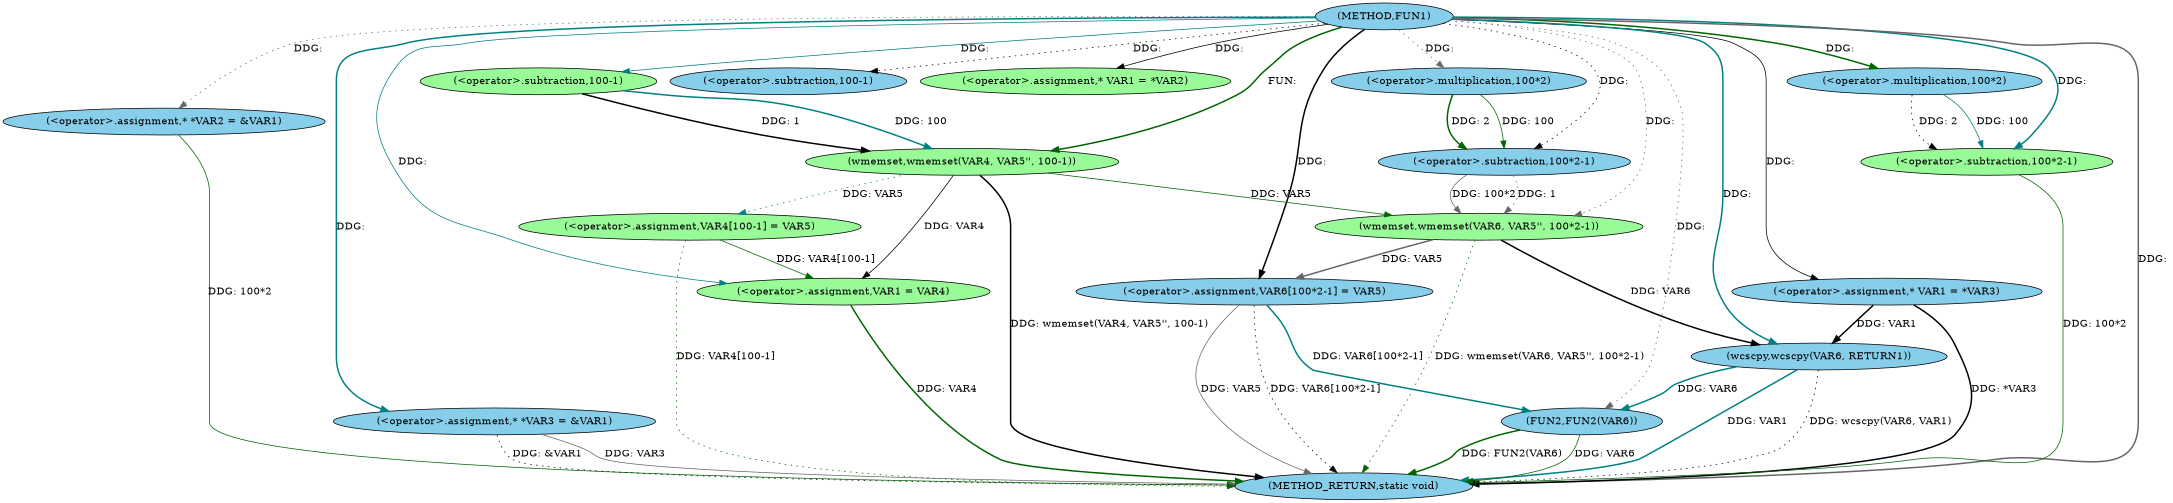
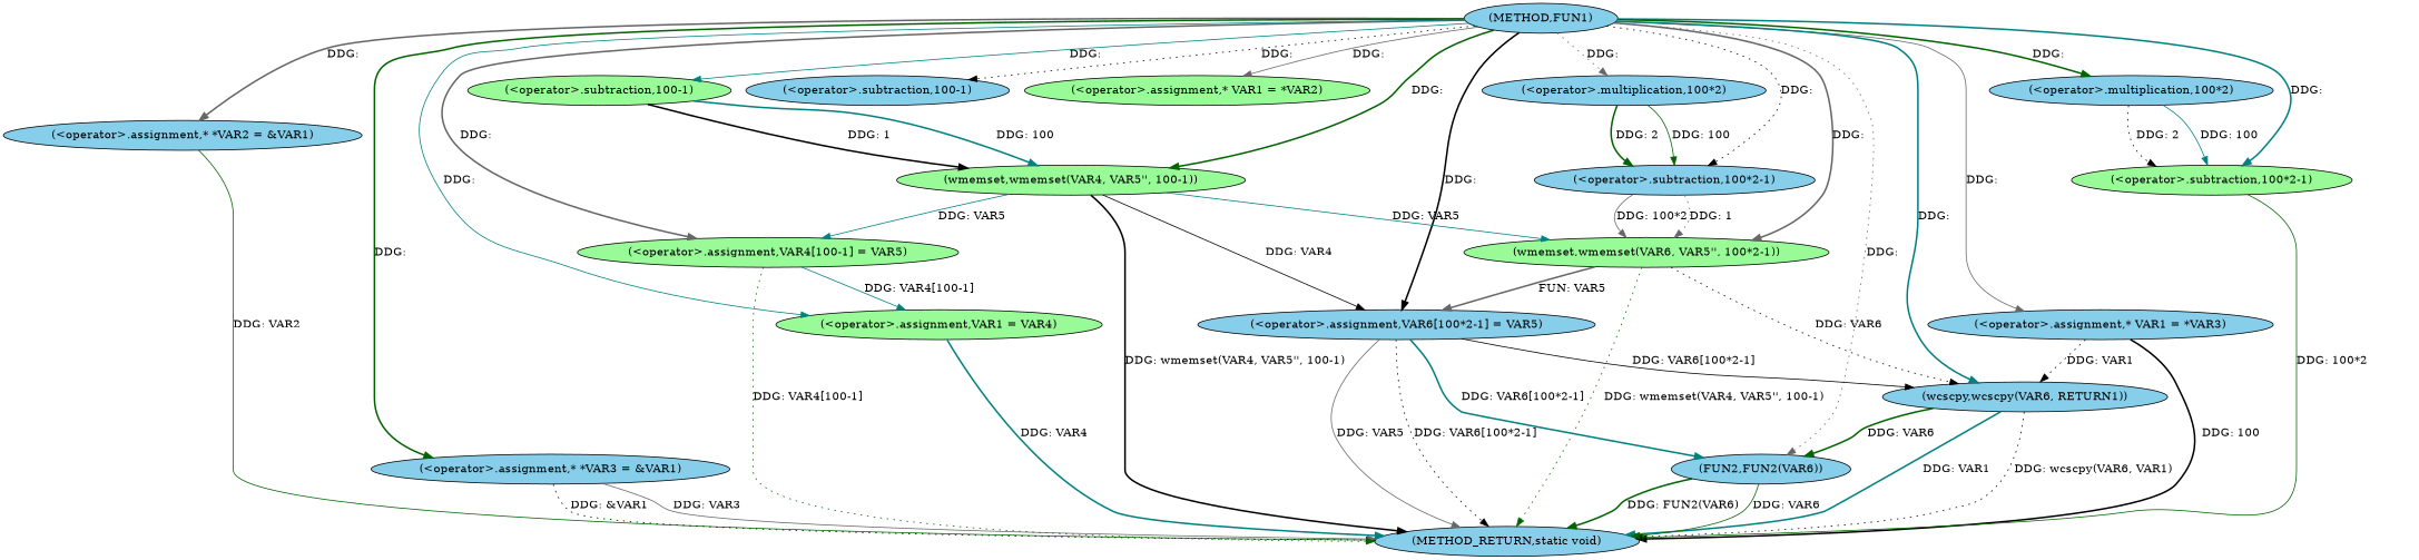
  digraph {
    node [fillcolor=skyblue style=filled]
    edge [color=black style=bold]
    n1 [label="(METHOD,FUN1)"]
    n2 [label="(<operator>.assignment,* *VAR2 = &VAR1)"]
    n3 [label="(<operator>.assignment,* *VAR3 = &VAR1)"]
    n4 [fillcolor=palegreen label="(wmemset,wmemset(VAR4, VAR5'', 100-1))"]
    n5 [fillcolor=palegreen label="(<operator>.subtraction,100-1)"]
    n6 [fillcolor=palegreen label="(<operator>.assignment,VAR4[100-1] = VAR5)"]
    n7 [label="(<operator>.subtraction,100-1)"]
    n8 [fillcolor=palegreen label="(<operator>.assignment,* VAR1 = *VAR2)"]
    n9 [fillcolor=palegreen label="(<operator>.assignment,VAR1 = VAR4)"]
    n10 [label="(<operator>.assignment,* VAR1 = *VAR3)"]
    n11 [fillcolor=palegreen label="(wmemset,wmemset(VAR6, VAR5'', 100*2-1))"]
    n12 [label="(<operator>.subtraction,100*2-1)"]
    n13 [label="(<operator>.multiplication,100*2)"]
    n14 [label="(<operator>.assignment,VAR6[100*2-1] = VAR5)"]
    n15 [fillcolor=palegreen label="(<operator>.subtraction,100*2-1)"]
    n16 [label="(<operator>.multiplication,100*2)"]
    n17 [label="(wcscpy,wcscpy(VAR6, RETURN1))"]
    n18 [label="(FUN2,FUN2(VAR6))"]
    n19 [label="(METHOD_RETURN,static void)"]
-   n1 -> n2 [color=gray40 label="DDG: " style=dotted]
-   n1 -> n3 [color=teal label="DDG: "]
-   n1 -> n4 [color=darkgreen label="FUN: "]
+   n1 -> n2 [color=gray40 label="DDG: "]
+   n1 -> n3 [color=darkgreen label="DDG: "]
+   n1 -> n4 [color=darkgreen label="DDG: "]
    n1 -> n5 [color=teal label="DDG: " style=solid]
-   n1 -> n19 [color=gray40 label="DDG: "]
+   n1 -> n6 [color=gray40 label="DDG: "]
    n1 -> n7 [label="DDG: " style=dotted]
-   n1 -> n8 [label="DDG: " style=solid]
+   n1 -> n8 [color=gray40 label="DDG: " style=solid]
    n1 -> n9 [color=teal label="DDG: " style=solid]
-   n1 -> n10 [label="DDG: " style=solid]
-   n1 -> n11 [color=gray40 label="DDG: " style=dotted]
+   n1 -> n10 [color=gray40 label="DDG: " style=solid]
+   n1 -> n11 [color=gray40 label="DDG: "]
    n1 -> n12 [label="DDG: " style=dotted]
    n1 -> n13 [color=gray40 label="DDG: " style=dotted]
    n1 -> n14 [label="DDG: "]
    n1 -> n15 [color=teal label="DDG: "]
    n1 -> n16 [color=darkgreen label="DDG: "]
    n1 -> n17 [color=teal label="DDG: "]
    n1 -> n18 [color=gray40 label="DDG: " style=dotted]
-   n2 -> n19 [color=darkgreen label="DDG: 100*2" style=solid]
+   n2 -> n19 [color=darkgreen label="DDG: VAR2" style=solid]
    n3 -> n19 [label="DDG: &VAR1" style=dotted]
    n3 -> n19 [color=gray40 label="DDG: VAR3" style=solid]
-   n4 -> n6 [color=teal label="DDG: VAR5" style=dotted]
-   n4 -> n9 [label="DDG: VAR4" style=solid]
-   n4 -> n11 [color=darkgreen label="DDG: VAR5" style=solid]
+   n4 -> n6 [color=teal label="DDG: VAR5" style=solid]
+   n4 -> n14 [label="DDG: VAR4" style=solid]
+   n4 -> n11 [color=teal label="DDG: VAR5" style=solid]
    n4 -> n19 [label="DDG: wmemset(VAR4, VAR5'', 100-1)"]
    n5 -> n4 [color=teal label="DDG: 100"]
    n5 -> n4 [label="DDG: 1"]
-   n6 -> n9 [color=darkgreen label="DDG: VAR4[100-1]" style=solid]
+   n6 -> n9 [color=teal label="DDG: VAR4[100-1]" style=solid]
    n6 -> n19 [color=darkgreen label="DDG: VAR4[100-1]" style=dotted]
-   n9 -> n19 [color=darkgreen label="DDG: VAR4"]
-   n10 -> n17 [label="DDG: VAR1"]
-   n10 -> n19 [label="DDG: *VAR3"]
-   n11 -> n14 [color=gray40 label="DDG: VAR5"]
-   n11 -> n17 [label="DDG: VAR6"]
-   n11 -> n19 [color=darkgreen label="DDG: wmemset(VAR6, VAR5'', 100*2-1)" style=dotted]
+   n9 -> n19 [color=teal label="DDG: VAR4"]
+   n10 -> n17 [label="DDG: VAR1" style=dotted]
+   n10 -> n19 [label="DDG: 100"]
+   n11 -> n14 [color=gray40 label="FUN: VAR5"]
+   n11 -> n17 [label="DDG: VAR6" style=dotted]
+   n11 -> n19 [color=darkgreen label="DDG: wmemset(VAR4, VAR5'', 100-1)" style=dotted]
    n12 -> n11 [color=gray40 label="DDG: 100*2" style=solid]
    n12 -> n11 [color=gray40 label="DDG: 1" style=dotted]
    n13 -> n12 [color=darkgreen label="DDG: 100" style=solid]
    n13 -> n12 [color=darkgreen label="DDG: 2"]
+   n14 -> n17 [label="DDG: VAR6[100*2-1]" style=solid]
    n14 -> n18 [color=teal label="DDG: VAR6[100*2-1]"]
    n14 -> n19 [label="DDG: VAR6[100*2-1]" style=dotted]
    n14 -> n19 [color=gray40 label="DDG: VAR5" style=solid]
    n15 -> n19 [color=darkgreen label="DDG: 100*2" style=solid]
    n16 -> n15 [color=teal label="DDG: 100" style=solid]
    n16 -> n15 [label="DDG: 2" style=dotted]
-   n17 -> n18 [color=teal label="DDG: VAR6"]
+   n17 -> n18 [color=darkgreen label="DDG: VAR6"]
    n17 -> n19 [label="DDG: wcscpy(VAR6, VAR1)" style=dotted]
    n17 -> n19 [color=teal label="DDG: VAR1"]
    n18 -> n19 [color=darkgreen label="DDG: VAR6" style=solid]
    n18 -> n19 [color=darkgreen label="DDG: FUN2(VAR6)"]
  }
